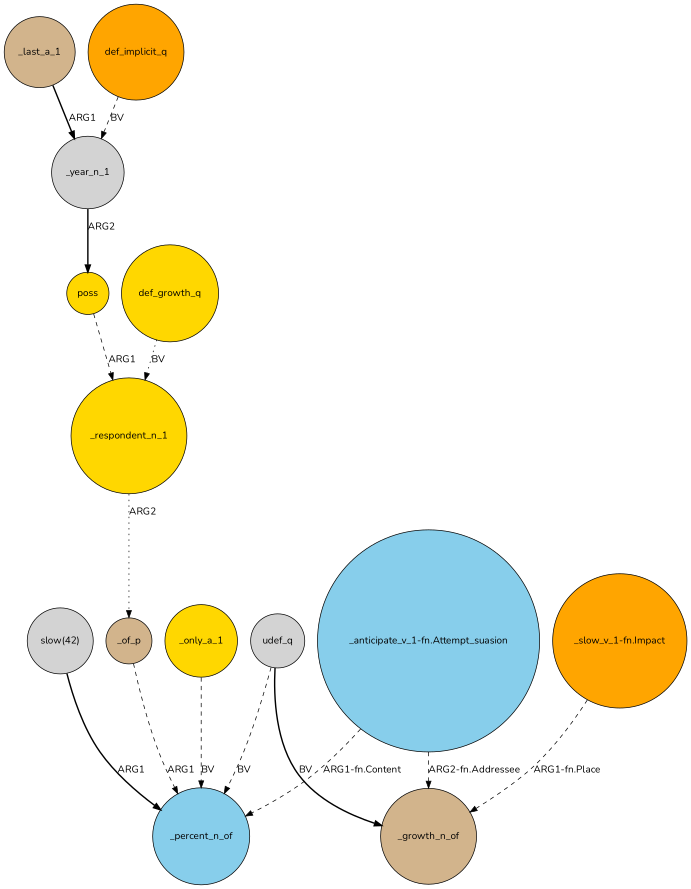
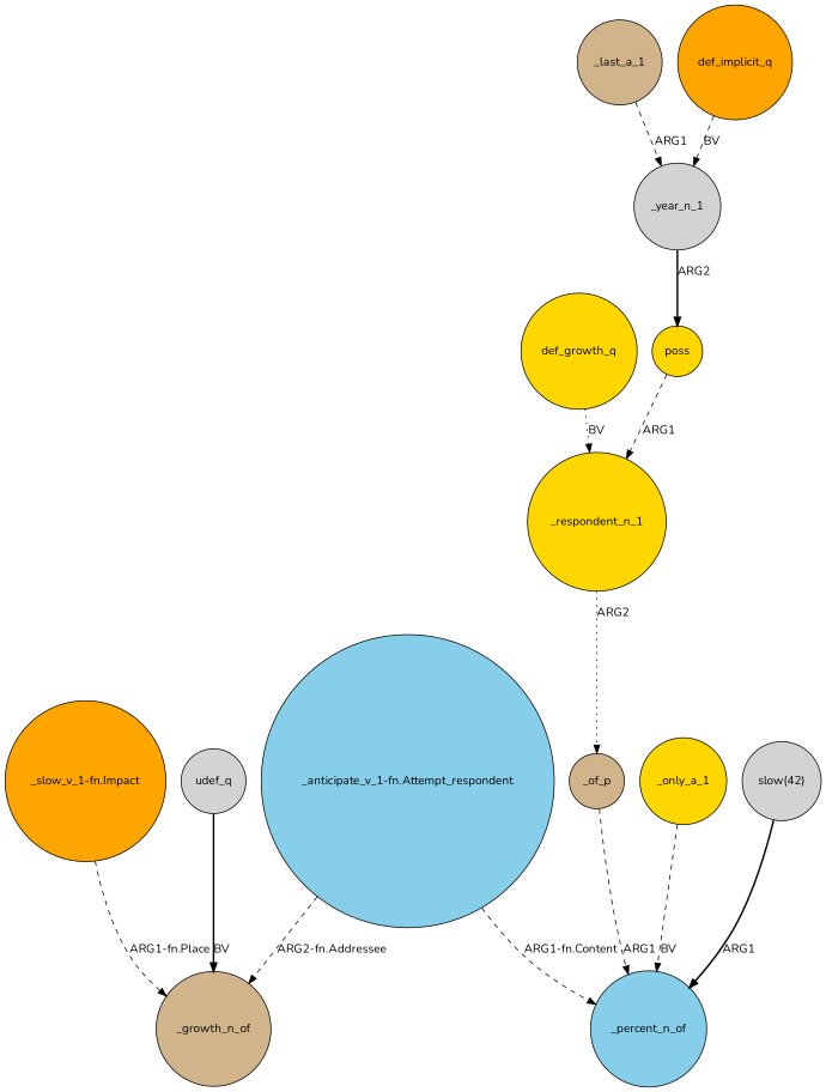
  digraph {
    fontname=Nunito
    node [fillcolor=gold fontname=Nunito shape=circle style=filled]
    edge [fontname=Nunito style=dashed]
    poss
    _respondent_n_1
    _year_n_1 [fillcolor=lightgrey]
    _of_p [fillcolor=tan]
    _percent_n_of [fillcolor=skyblue]
    udef_q [fillcolor=lightgrey]
    _growth_n_of [fillcolor=tan]
    _only_a_1
-   "_anticipate_v_1-fn.Attempt_suasion" [fillcolor=skyblue]
+   "_anticipate_v_1-fn.Attempt_suasion" [fillcolor=skyblue label="_anticipate_v_1-fn.Attempt_respondent"]
    _last_a_1 [fillcolor=tan]
    "_slow_v_1-fn.Impact" [fillcolor=orange]
    n12 [fillcolor=lightgrey label="slow(42)"]
    n13 [label=def_growth_q]
    def_implicit_q [fillcolor=orange]
    poss -> _respondent_n_1 [label=ARG1]
    _respondent_n_1 -> _of_p [label=ARG2 style=dotted]
    _year_n_1 -> poss [label=ARG2 style=bold]
    _of_p -> _percent_n_of [label=ARG1]
-   udef_q -> _percent_n_of [label=BV]
    udef_q -> _growth_n_of [label=BV style=bold]
    _only_a_1 -> _percent_n_of [label=BV]
    "_anticipate_v_1-fn.Attempt_suasion" -> _percent_n_of [label="ARG1-fn.Content"]
    "_anticipate_v_1-fn.Attempt_suasion" -> _growth_n_of [label="ARG2-fn.Addressee"]
-   _last_a_1 -> _year_n_1 [label=ARG1 style=bold]
+   _last_a_1 -> _year_n_1 [label=ARG1]
    "_slow_v_1-fn.Impact" -> _growth_n_of [label="ARG1-fn.Place"]
    n12 -> _percent_n_of [label=ARG1 style=bold]
    n13 -> _respondent_n_1 [label=BV style=dotted]
    def_implicit_q -> _year_n_1 [label=BV]
  }
